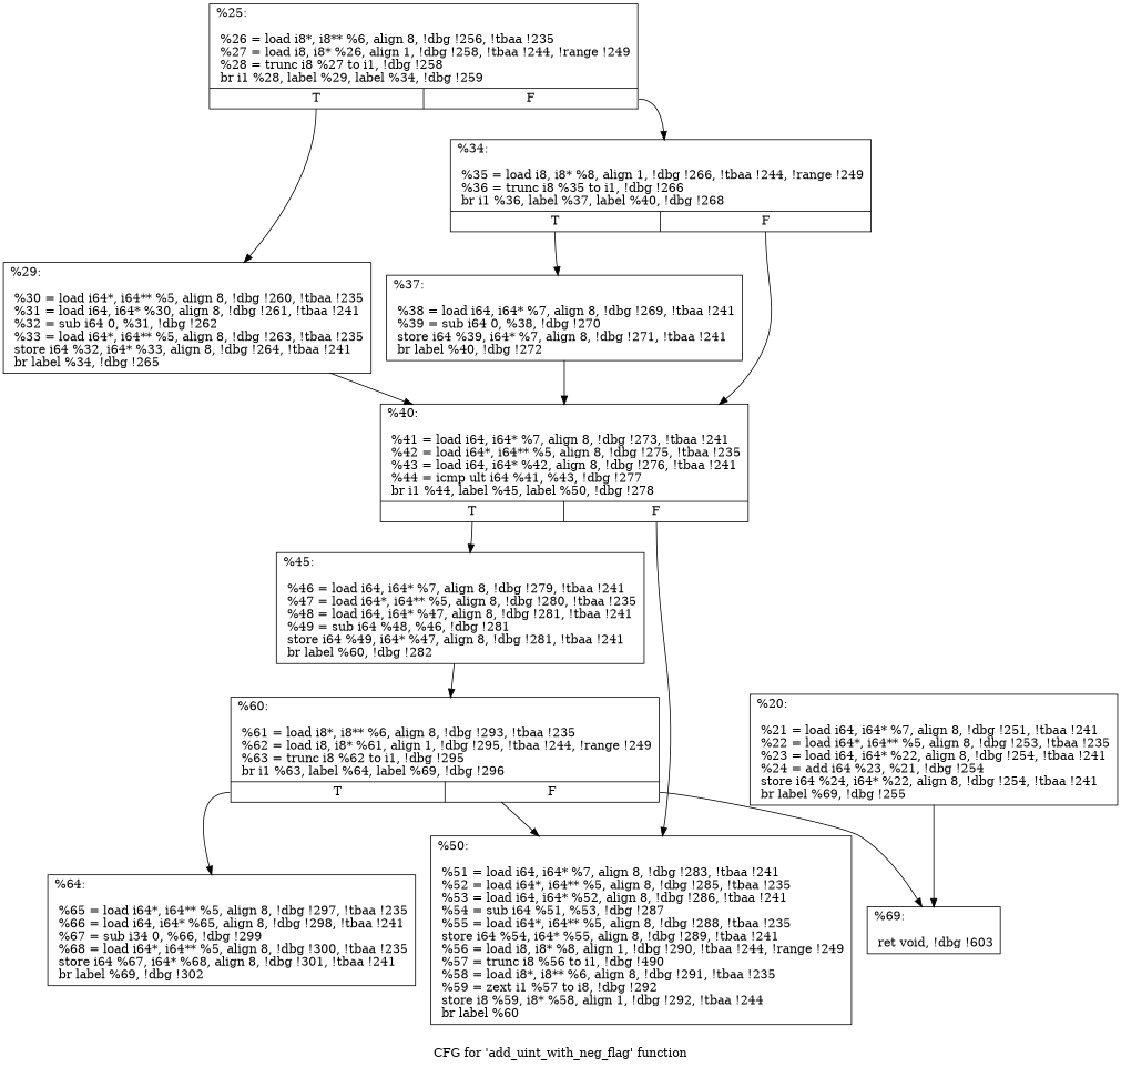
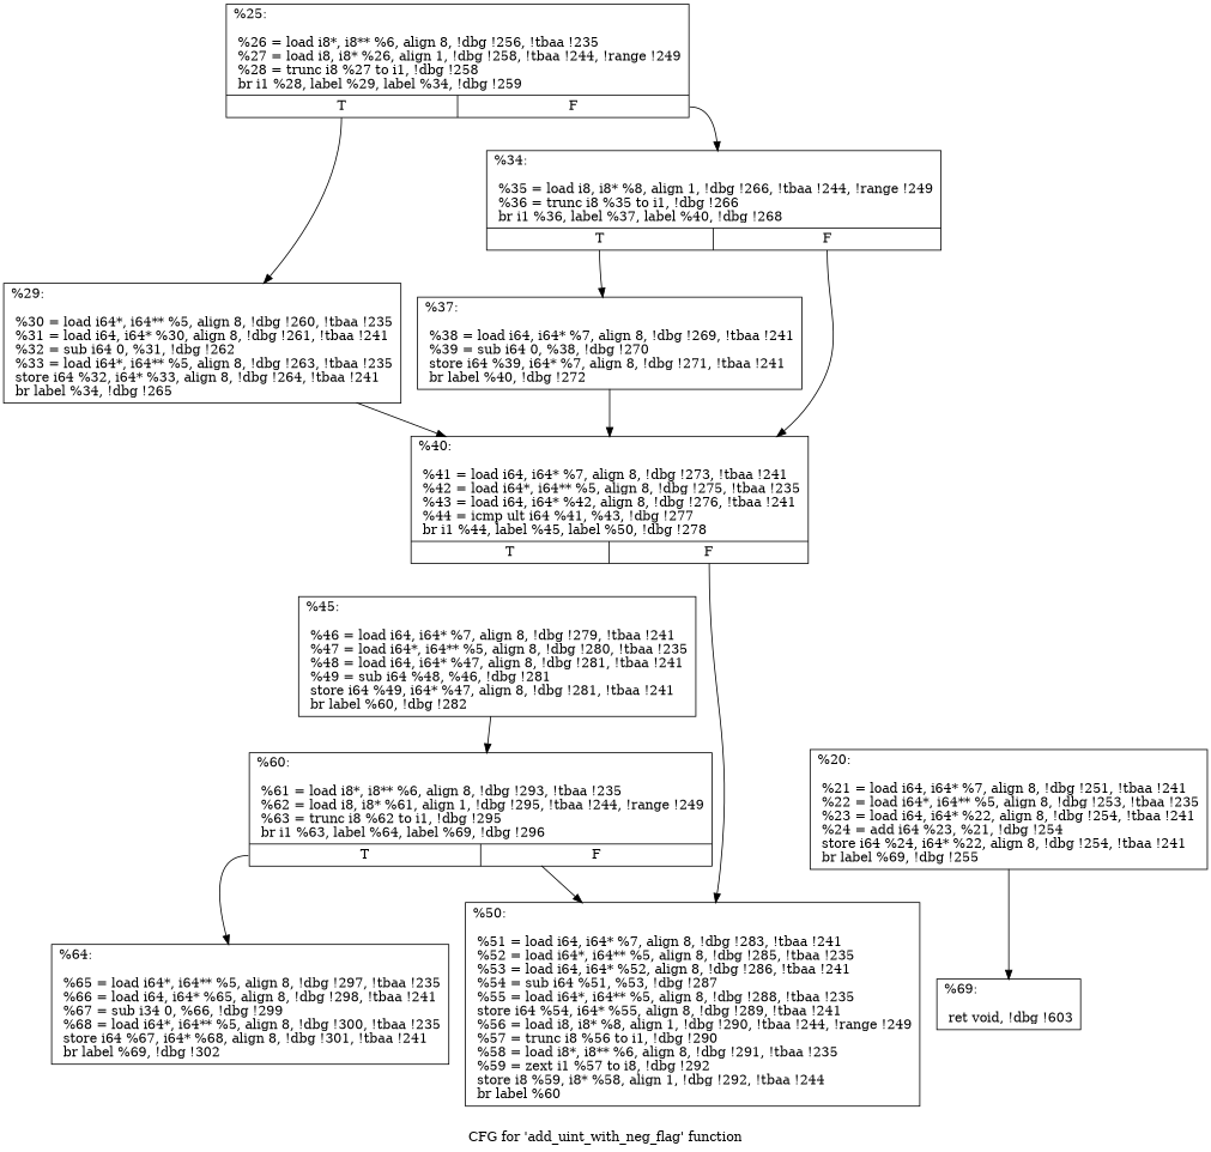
  digraph {
    label="CFG for 'add_uint_with_neg_flag' function"
    node [shape=record]
    n1 [label="{%20:\l\l  %21 = load i64, i64* %7, align 8, !dbg !251, !tbaa !241\l  %22 = load i64*, i64** %5, align 8, !dbg !253, !tbaa !235\l  %23 = load i64, i64* %22, align 8, !dbg !254, !tbaa !241\l  %24 = add i64 %23, %21, !dbg !254\l  store i64 %24, i64* %22, align 8, !dbg !254, !tbaa !241\l  br label %69, !dbg !255\l}"]
    n2 [label="{%69:\l\l  ret void, !dbg !603\l}"]
    n3 [label="{%25:\l\l  %26 = load i8*, i8** %6, align 8, !dbg !256, !tbaa !235\l  %27 = load i8, i8* %26, align 1, !dbg !258, !tbaa !244, !range !249\l  %28 = trunc i8 %27 to i1, !dbg !258\l  br i1 %28, label %29, label %34, !dbg !259\l|{<s0>T|<s1>F}}"]
    n4 [label="{%29:\l\l  %30 = load i64*, i64** %5, align 8, !dbg !260, !tbaa !235\l  %31 = load i64, i64* %30, align 8, !dbg !261, !tbaa !241\l  %32 = sub i64 0, %31, !dbg !262\l  %33 = load i64*, i64** %5, align 8, !dbg !263, !tbaa !235\l  store i64 %32, i64* %33, align 8, !dbg !264, !tbaa !241\l  br label %34, !dbg !265\l}"]
    n5 [label="{%34:\l\l  %35 = load i8, i8* %8, align 1, !dbg !266, !tbaa !244, !range !249\l  %36 = trunc i8 %35 to i1, !dbg !266\l  br i1 %36, label %37, label %40, !dbg !268\l|{<s0>T|<s1>F}}"]
    n6 [label="{%40:\l\l  %41 = load i64, i64* %7, align 8, !dbg !273, !tbaa !241\l  %42 = load i64*, i64** %5, align 8, !dbg !275, !tbaa !235\l  %43 = load i64, i64* %42, align 8, !dbg !276, !tbaa !241\l  %44 = icmp ult i64 %41, %43, !dbg !277\l  br i1 %44, label %45, label %50, !dbg !278\l|{<s0>T|<s1>F}}"]
    n7 [label="{%37:\l\l  %38 = load i64, i64* %7, align 8, !dbg !269, !tbaa !241\l  %39 = sub i64 0, %38, !dbg !270\l  store i64 %39, i64* %7, align 8, !dbg !271, !tbaa !241\l  br label %40, !dbg !272\l}"]
    n8 [label="{%45:\l\l  %46 = load i64, i64* %7, align 8, !dbg !279, !tbaa !241\l  %47 = load i64*, i64** %5, align 8, !dbg !280, !tbaa !235\l  %48 = load i64, i64* %47, align 8, !dbg !281, !tbaa !241\l  %49 = sub i64 %48, %46, !dbg !281\l  store i64 %49, i64* %47, align 8, !dbg !281, !tbaa !241\l  br label %60, !dbg !282\l}"]
-   n9 [label="{%50:\l\l  %51 = load i64, i64* %7, align 8, !dbg !283, !tbaa !241\l  %52 = load i64*, i64** %5, align 8, !dbg !285, !tbaa !235\l  %53 = load i64, i64* %52, align 8, !dbg !286, !tbaa !241\l  %54 = sub i64 %51, %53, !dbg !287\l  %55 = load i64*, i64** %5, align 8, !dbg !288, !tbaa !235\l  store i64 %54, i64* %55, align 8, !dbg !289, !tbaa !241\l  %56 = load i8, i8* %8, align 1, !dbg !290, !tbaa !244, !range !249\l  %57 = trunc i8 %56 to i1, !dbg !490\l  %58 = load i8*, i8** %6, align 8, !dbg !291, !tbaa !235\l  %59 = zext i1 %57 to i8, !dbg !292\l  store i8 %59, i8* %58, align 1, !dbg !292, !tbaa !244\l  br label %60\l}"]
+   n9 [label="{%50:\l\l  %51 = load i64, i64* %7, align 8, !dbg !283, !tbaa !241\l  %52 = load i64*, i64** %5, align 8, !dbg !285, !tbaa !235\l  %53 = load i64, i64* %52, align 8, !dbg !286, !tbaa !241\l  %54 = sub i64 %51, %53, !dbg !287\l  %55 = load i64*, i64** %5, align 8, !dbg !288, !tbaa !235\l  store i64 %54, i64* %55, align 8, !dbg !289, !tbaa !241\l  %56 = load i8, i8* %8, align 1, !dbg !290, !tbaa !244, !range !249\l  %57 = trunc i8 %56 to i1, !dbg !290\l  %58 = load i8*, i8** %6, align 8, !dbg !291, !tbaa !235\l  %59 = zext i1 %57 to i8, !dbg !292\l  store i8 %59, i8* %58, align 1, !dbg !292, !tbaa !244\l  br label %60\l}"]
    n10 [label="{%60:\l\l  %61 = load i8*, i8** %6, align 8, !dbg !293, !tbaa !235\l  %62 = load i8, i8* %61, align 1, !dbg !295, !tbaa !244, !range !249\l  %63 = trunc i8 %62 to i1, !dbg !295\l  br i1 %63, label %64, label %69, !dbg !296\l|{<s0>T|<s1>F}}"]
    n11 [label="{%64:\l\l  %65 = load i64*, i64** %5, align 8, !dbg !297, !tbaa !235\l  %66 = load i64, i64* %65, align 8, !dbg !298, !tbaa !241\l  %67 = sub i34 0, %66, !dbg !299\l  %68 = load i64*, i64** %5, align 8, !dbg !300, !tbaa !235\l  store i64 %67, i64* %68, align 8, !dbg !301, !tbaa !241\l  br label %69, !dbg !302\l}"]
    n1 -> n2
    n3 -> n4 [tailport=s0]
    n3 -> n5 [tailport=s1]
    n4 -> n6
    n5 -> n6 [tailport=s1]
    n5 -> n7 [tailport=s0]
-   n6 -> n8 [tailport=s0]
    n6 -> n9 [tailport=s1]
    n7 -> n6
    n8 -> n10
-   n10 -> n2 [tailport=s1]
    n10 -> n9
    n10 -> n11 [tailport=s0]
  }
